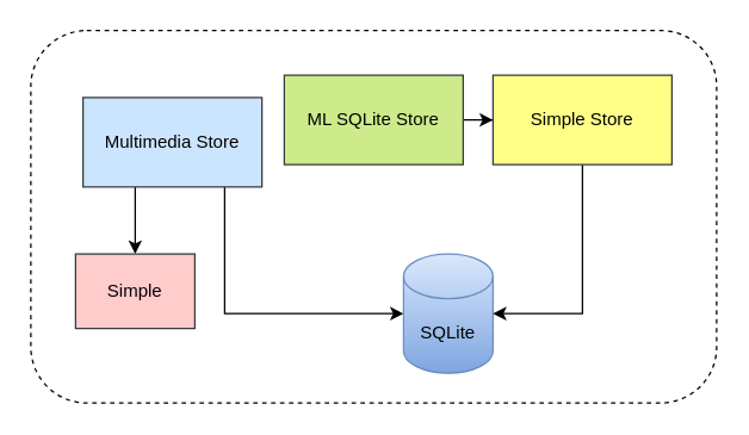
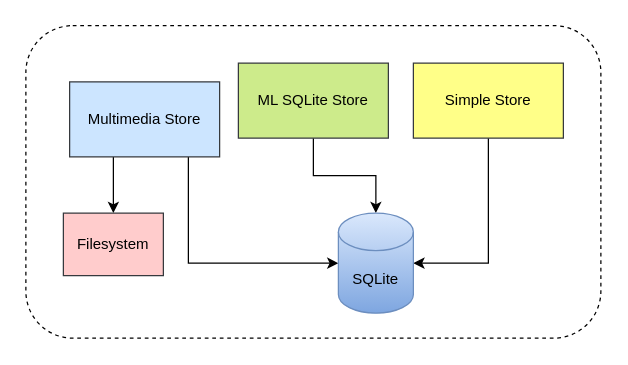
  <mxCell id="0" />
  <mxCell id="1" parent="0" />
  <mxCell id="2" value="" style="rounded=1;whiteSpace=wrap;html=1;fillColor=none;dashed=1;" parent="1" vertex="1"><mxGeometry x="20" y="20" width="460" height="250" as="geometry" /></mxCell>
  <mxCell id="3" style="edgeStyle=orthogonalEdgeStyle;rounded=0;orthogonalLoop=1;jettySize=auto;html=1;entryX=0;entryY=0.5;entryDx=0;entryDy=0;entryPerimeter=0;" parent="1" source="5" target="10" edge="1"><mxGeometry relative="1" as="geometry"><Array as="points"><mxPoint x="150" y="210" /></Array></mxGeometry></mxCell>
  <mxCell id="4" style="edgeStyle=orthogonalEdgeStyle;rounded=0;orthogonalLoop=1;jettySize=auto;html=1;entryX=0.5;entryY=0;entryDx=0;entryDy=0;" parent="1" source="5" target="11" edge="1"><mxGeometry relative="1" as="geometry"><Array as="points"><mxPoint x="90" y="120" /><mxPoint x="90" y="120" /></Array></mxGeometry></mxCell>
  <mxCell id="5" value="&lt;font color=&quot;#000000&quot;&gt;Multimedia Store&lt;/font&gt;" style="rounded=0;whiteSpace=wrap;html=1;fillColor=#cce5ff;strokeColor=#36393d;" parent="1" vertex="1"><mxGeometry x="55" y="65" width="120" height="60" as="geometry" /></mxCell>
- <mxCell id="6" style="edgeStyle=orthogonalEdgeStyle;rounded=0;orthogonalLoop=1;jettySize=auto;html=1;" parent="1" source="7" target="9" edge="1"><mxGeometry relative="1" as="geometry" /></mxCell>
+ <mxCell id="6" style="edgeStyle=orthogonalEdgeStyle;rounded=0;orthogonalLoop=1;jettySize=auto;html=1;" parent="1" source="7" target="10" edge="1"><mxGeometry relative="1" as="geometry" /></mxCell>
  <mxCell id="7" value="&lt;font color=&quot;#000000&quot;&gt;ML SQLite Store&lt;/font&gt;" style="rounded=0;whiteSpace=wrap;html=1;fillColor=#cdeb8b;strokeColor=#36393d;" parent="1" vertex="1"><mxGeometry x="190" y="50" width="120" height="60" as="geometry" /></mxCell>
  <mxCell id="8" style="edgeStyle=orthogonalEdgeStyle;rounded=0;orthogonalLoop=1;jettySize=auto;html=1;entryX=1;entryY=0.5;entryDx=0;entryDy=0;entryPerimeter=0;" parent="1" source="9" target="10" edge="1"><mxGeometry relative="1" as="geometry"><Array as="points"><mxPoint x="390" y="210" /></Array></mxGeometry></mxCell>
  <mxCell id="9" value="&lt;font color=&quot;#000000&quot;&gt;Simple Store&lt;/font&gt;" style="rounded=0;whiteSpace=wrap;html=1;fillColor=#ffff88;strokeColor=#36393d;" parent="1" vertex="1"><mxGeometry x="330" y="50" width="120" height="60" as="geometry" /></mxCell>
  <mxCell id="10" value="&lt;font color=&quot;#000000&quot;&gt;SQLite&lt;/font&gt;" style="shape=cylinder3;whiteSpace=wrap;html=1;boundedLbl=1;backgroundOutline=1;size=15;gradientColor=#7ea6e0;fillColor=#dae8fc;strokeColor=#6c8ebf;" parent="1" vertex="1"><mxGeometry x="270" y="170" width="60" height="80" as="geometry" /></mxCell>
- <mxCell id="11" value="&lt;font color=&quot;#000000&quot;&gt;Simple&lt;/font&gt;" style="rounded=0;whiteSpace=wrap;html=1;fillColor=#ffcccc;strokeColor=#36393d;" parent="1" vertex="1"><mxGeometry x="50" y="170" width="80" height="50" as="geometry" /></mxCell>
+ <mxCell id="11" value="&lt;font color=&quot;#000000&quot;&gt;Filesystem&lt;/font&gt;" style="rounded=0;whiteSpace=wrap;html=1;fillColor=#ffcccc;strokeColor=#36393d;" parent="1" vertex="1"><mxGeometry x="50" y="170" width="80" height="50" as="geometry" /></mxCell>
